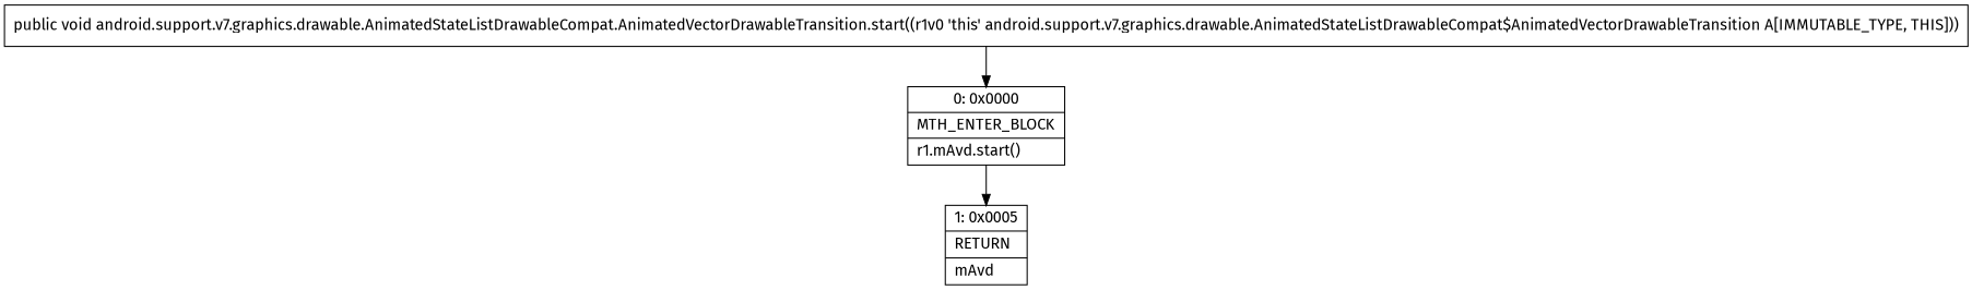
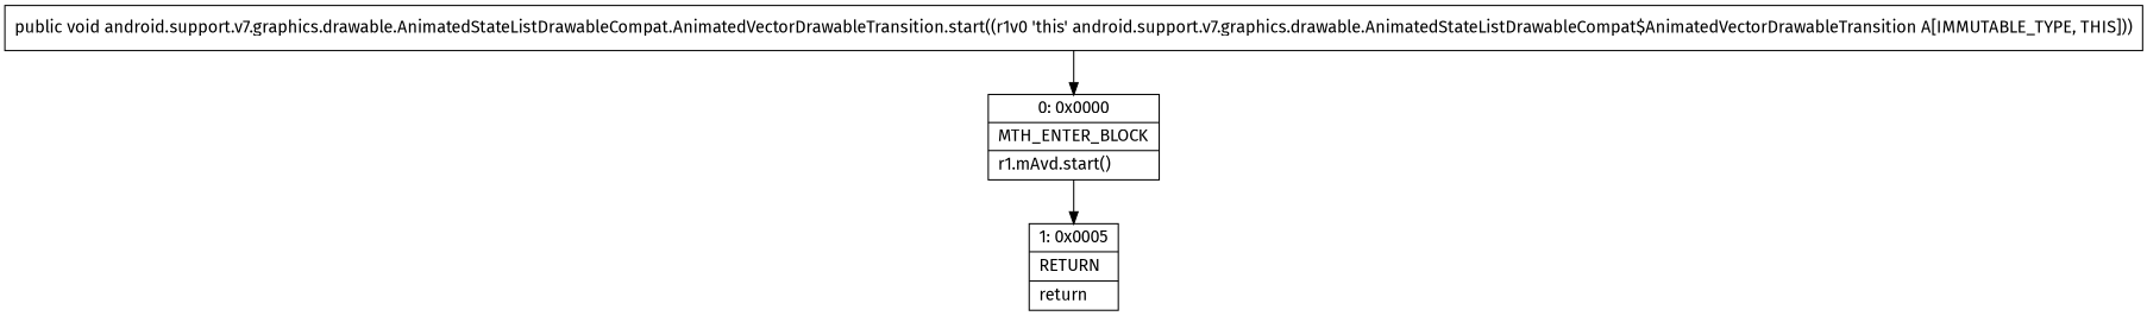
  digraph {
    fontname="Fira Sans"
    node [shape=record fontname="Fira Sans"]
    edge [fontname="Fira Sans"]
    n1 [label="{0\:\ 0x0000|MTH_ENTER_BLOCK\l|r1.mAvd.start()\l}"]
-   n2 [label="{1\:\ 0x0005|RETURN\l|mAvd\l}"]
+   n2 [label="{1\:\ 0x0005|RETURN\l|return\l}"]
    n3 [label="{public void android.support.v7.graphics.drawable.AnimatedStateListDrawableCompat.AnimatedVectorDrawableTransition.start((r1v0 'this' android.support.v7.graphics.drawable.AnimatedStateListDrawableCompat$AnimatedVectorDrawableTransition A[IMMUTABLE_TYPE, THIS])) }"]
    n1 -> n2
    n3 -> n1
  }
